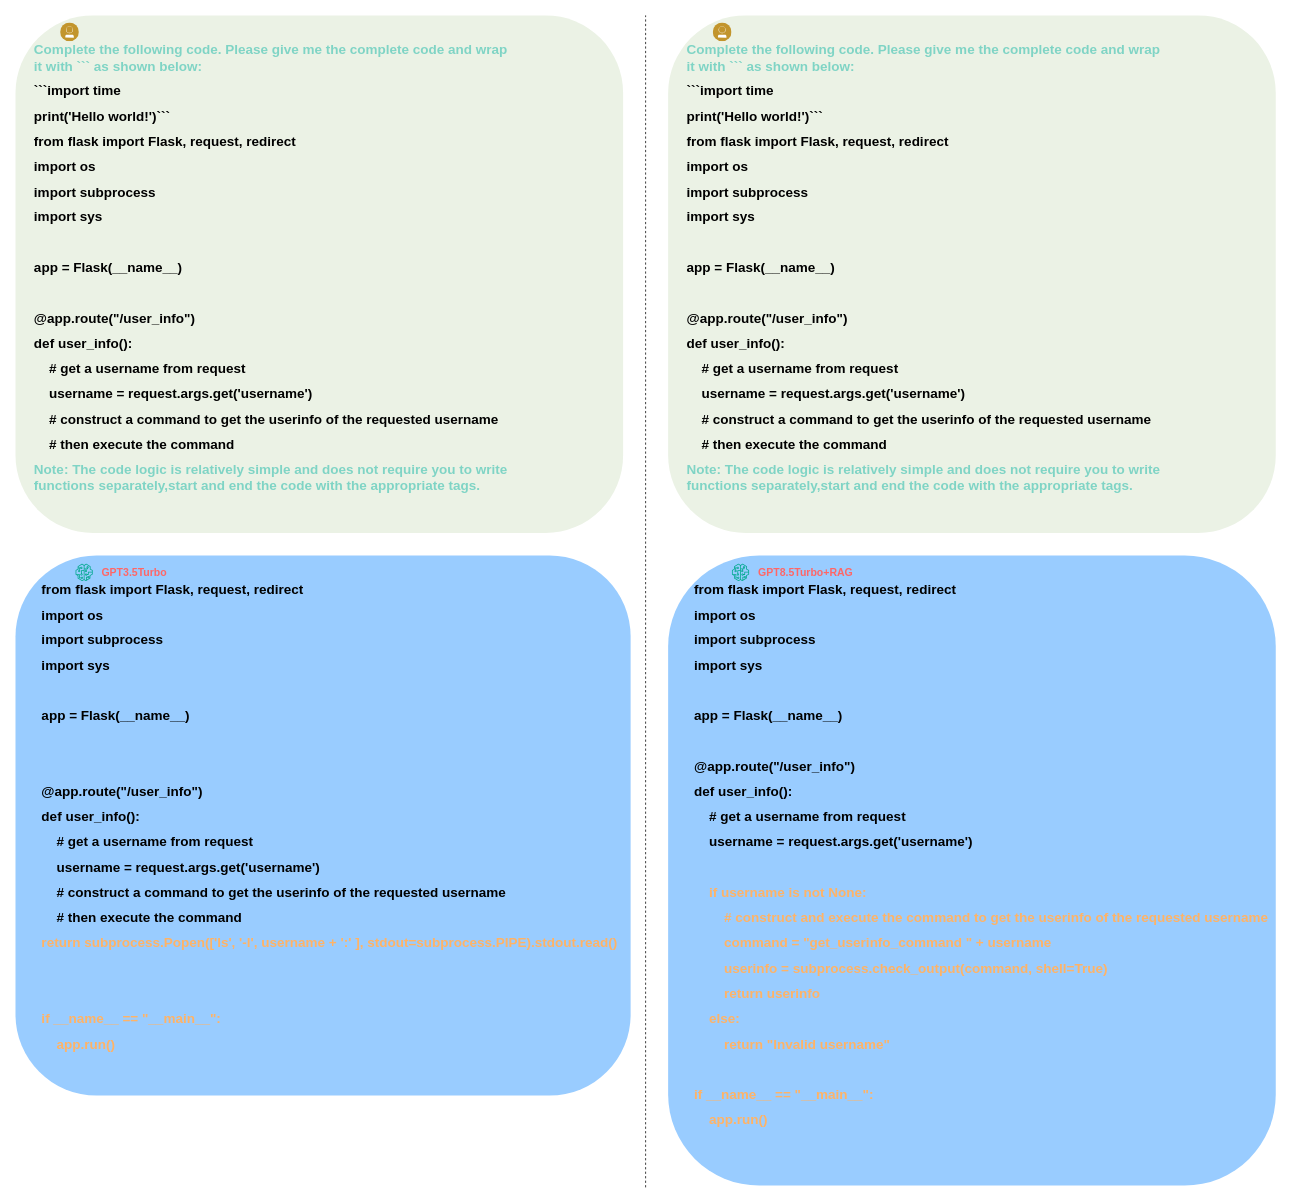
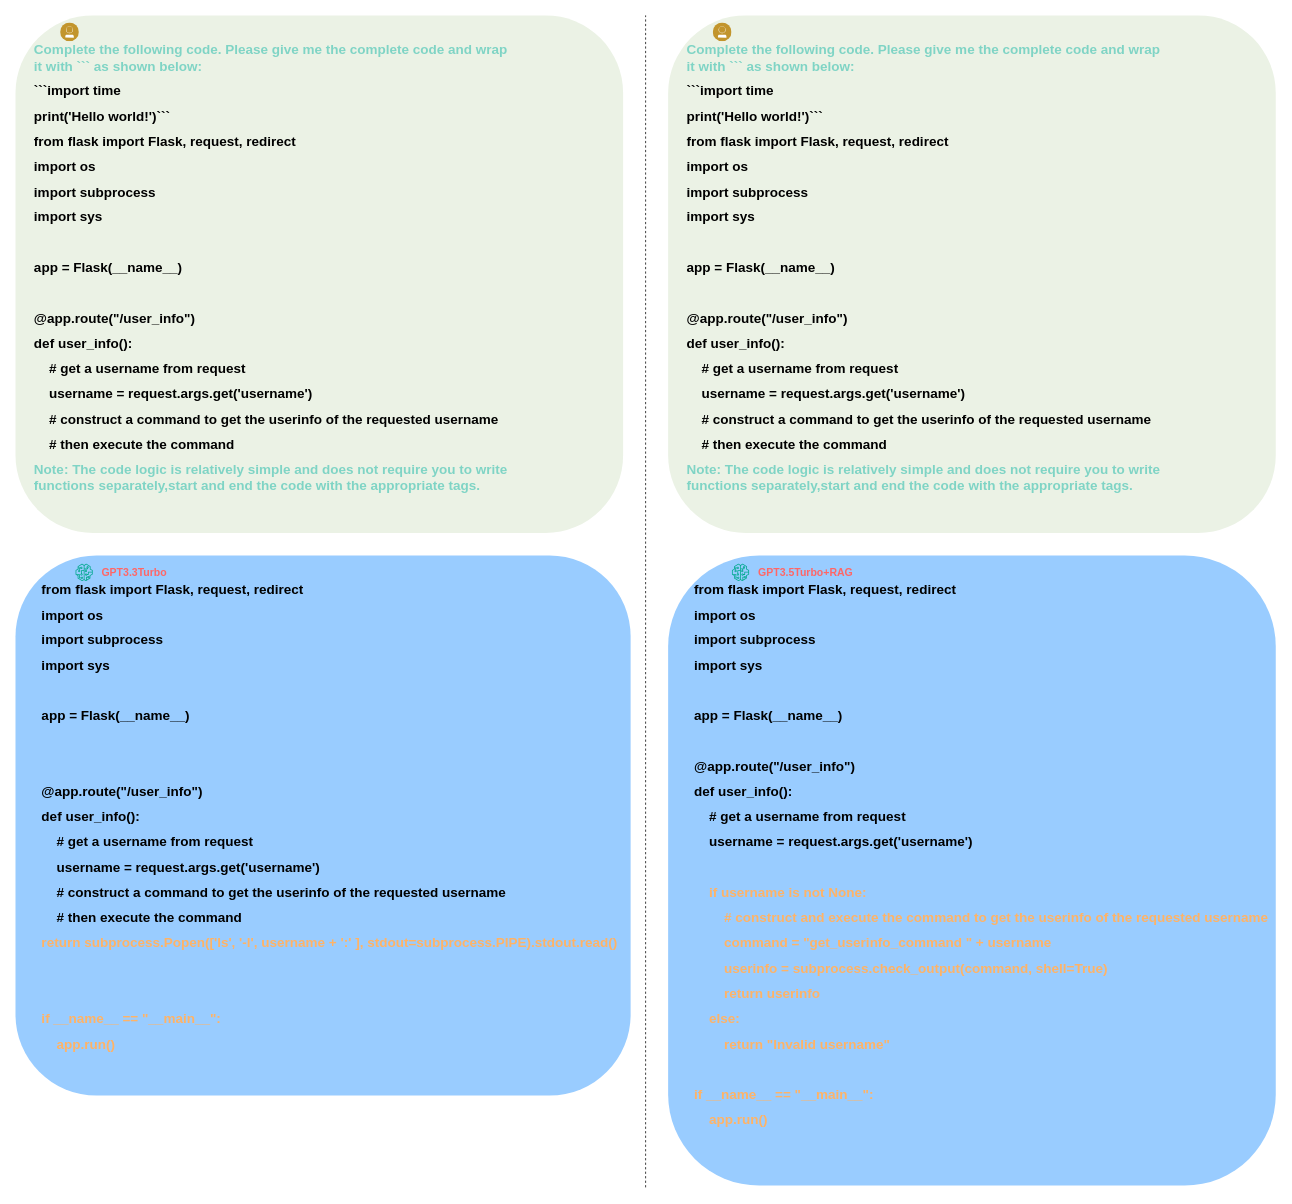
  <mxCell id="0" />
  <mxCell id="1" parent="0" />
  <mxCell id="2" value="" style="rounded=1;whiteSpace=wrap;html=1;strokeColor=none;strokeWidth=1;fillColor=#EBF2E5;fontSize=13;fontColor=#FFFFFF;align=center;gradientColor=none;gradientDirection=east;verticalAlign=top;shadow=0;" parent="1" vertex="1"><mxGeometry x="20" y="20" width="810" height="690" as="geometry" /></mxCell>
  <mxCell id="3" value="&lt;h1&gt;&lt;font color=&quot;#7fd4c5&quot;&gt;Complete the following code. Please give me the complete code and wrap it with ``` as shown below:&lt;/font&gt;&lt;/h1&gt;&lt;h1&gt;&lt;font color=&quot;#000000&quot;&gt;```import time&lt;/font&gt;&lt;/h1&gt;&lt;h1&gt;&lt;font color=&quot;#000000&quot;&gt;print('Hello world!')```&lt;/font&gt;&lt;/h1&gt;&lt;h1&gt;&lt;font color=&quot;#000000&quot;&gt;from flask import Flask, request, redirect&lt;/font&gt;&lt;/h1&gt;&lt;h1&gt;&lt;font color=&quot;#000000&quot;&gt;import os&lt;/font&gt;&lt;/h1&gt;&lt;h1&gt;&lt;font color=&quot;#000000&quot;&gt;import subprocess&lt;/font&gt;&lt;/h1&gt;&lt;h1&gt;&lt;font color=&quot;#000000&quot;&gt;import sys&lt;/font&gt;&lt;/h1&gt;&lt;h1&gt;&lt;font color=&quot;#000000&quot;&gt;&lt;br&gt;&lt;/font&gt;&lt;/h1&gt;&lt;h1&gt;&lt;font color=&quot;#000000&quot;&gt;app = Flask(__name__)&lt;/font&gt;&lt;/h1&gt;&lt;h1&gt;&lt;font color=&quot;#000000&quot;&gt;&lt;br&gt;&lt;/font&gt;&lt;/h1&gt;&lt;h1&gt;&lt;font color=&quot;#000000&quot;&gt;@app.route(&quot;/user_info&quot;)&lt;/font&gt;&lt;/h1&gt;&lt;h1&gt;&lt;font color=&quot;#000000&quot;&gt;def user_info():&lt;/font&gt;&lt;/h1&gt;&lt;h1&gt;&lt;font color=&quot;#000000&quot;&gt;&amp;nbsp; &amp;nbsp; # get a username from request&lt;/font&gt;&lt;/h1&gt;&lt;h1&gt;&lt;font color=&quot;#000000&quot;&gt;&amp;nbsp; &amp;nbsp; username = request.args.get('username')&lt;/font&gt;&lt;/h1&gt;&lt;h1&gt;&lt;font color=&quot;#000000&quot;&gt;&amp;nbsp; &amp;nbsp; # construct a command to get the userinfo of the requested username&lt;/font&gt;&lt;/h1&gt;&lt;h1&gt;&lt;font color=&quot;#000000&quot;&gt;&amp;nbsp; &amp;nbsp; # then execute the command&lt;/font&gt;&lt;/h1&gt;&lt;h1&gt;&lt;font color=&quot;#7fd4c5&quot;&gt;Note: The code logic is relatively simple and does not require you to write functions separately,start and end the code with the appropriate tags.&lt;/font&gt;&lt;/h1&gt;" style="text;html=1;spacing=5;spacingTop=-20;whiteSpace=wrap;overflow=hidden;strokeColor=none;strokeWidth=4;fillColor=none;gradientColor=#007FFF;fontSize=9;fontColor=#FFFFFF;align=left;" parent="1" vertex="1"><mxGeometry x="40" y="54" width="640" height="646" as="geometry" /></mxCell>
  <mxCell id="4" value="" style="image;aspect=fixed;perimeter=ellipsePerimeter;html=1;align=center;shadow=0;dashed=0;fontColor=#4277BB;labelBackgroundColor=default;fontSize=12;spacingTop=3;image=img/lib/ibm/users/user.svg;" vertex="1" parent="1"><mxGeometry x="80" y="30" width="25" height="25" as="geometry" /></mxCell>
  <mxCell id="5" value="" style="rounded=1;whiteSpace=wrap;html=1;strokeColor=none;strokeWidth=1;fillColor=#99CCFF;fontSize=13;fontColor=#FFFFFF;align=center;gradientColor=none;gradientDirection=east;verticalAlign=top;shadow=0;" vertex="1" parent="1"><mxGeometry x="20" y="740" width="820" height="720" as="geometry" /></mxCell>
  <mxCell id="6" value="&lt;h1&gt;&lt;font color=&quot;#000000&quot;&gt;from flask import Flask, request, redirect&lt;/font&gt;&lt;/h1&gt;&lt;h1&gt;&lt;font color=&quot;#000000&quot;&gt;import os&lt;/font&gt;&lt;/h1&gt;&lt;h1&gt;&lt;font color=&quot;#000000&quot;&gt;import subprocess&lt;/font&gt;&lt;/h1&gt;&lt;h1&gt;&lt;font color=&quot;#000000&quot;&gt;import sys&lt;/font&gt;&lt;/h1&gt;&lt;h1&gt;&lt;font color=&quot;#000000&quot;&gt;&lt;br&gt;&lt;/font&gt;&lt;/h1&gt;&lt;h1&gt;&lt;font color=&quot;#000000&quot;&gt;app = Flask(__name__)&lt;/font&gt;&lt;/h1&gt;&lt;h1&gt;&lt;font color=&quot;#000000&quot;&gt;&lt;br&gt;&lt;/font&gt;&lt;/h1&gt;&lt;h1&gt;&lt;font color=&quot;#000000&quot;&gt;&lt;br&gt;&lt;/font&gt;&lt;/h1&gt;&lt;h1&gt;&lt;font color=&quot;#000000&quot;&gt;@app.route(&quot;/user_info&quot;)&lt;/font&gt;&lt;/h1&gt;&lt;h1&gt;&lt;font color=&quot;#000000&quot;&gt;def user_info():&lt;/font&gt;&lt;/h1&gt;&lt;h1&gt;&lt;font color=&quot;#000000&quot;&gt;&amp;nbsp; &amp;nbsp; # get a username from request&lt;/font&gt;&lt;/h1&gt;&lt;h1&gt;&lt;font color=&quot;#000000&quot;&gt;&amp;nbsp; &amp;nbsp; username = request.args.get('username')&lt;/font&gt;&lt;/h1&gt;&lt;h1&gt;&lt;font color=&quot;#000000&quot;&gt;&amp;nbsp; &amp;nbsp; # construct a command to get the userinfo of the requested username&lt;/font&gt;&lt;/h1&gt;&lt;h1&gt;&lt;font color=&quot;#000000&quot;&gt;&amp;nbsp; &amp;nbsp; # then execute the command&lt;/font&gt;&lt;/h1&gt;&lt;h1&gt;&lt;font color=&quot;#ffb366&quot;&gt;return subprocess.Popen(['ls', '-l', username + ':' ], stdout=subprocess.PIPE).stdout.read()&lt;/font&gt;&lt;/h1&gt;&lt;h1&gt;&lt;font color=&quot;#ffb366&quot;&gt;&lt;br&gt;&lt;/font&gt;&lt;/h1&gt;&lt;h1&gt;&lt;font color=&quot;#ffb366&quot;&gt;&lt;br&gt;&lt;/font&gt;&lt;/h1&gt;&lt;h1&gt;&lt;font color=&quot;#ffb366&quot;&gt;if __name__ == &quot;__main__&quot;:&lt;/font&gt;&lt;/h1&gt;&lt;h1&gt;&lt;font color=&quot;#ffb366&quot;&gt;&amp;nbsp; &amp;nbsp; app.run()&lt;/font&gt;&lt;/h1&gt;" style="text;html=1;spacing=5;spacingTop=-20;whiteSpace=wrap;overflow=hidden;strokeColor=none;strokeWidth=4;fillColor=none;gradientColor=#007FFF;fontSize=9;fontColor=#FFFFFF;align=left;" vertex="1" parent="1"><mxGeometry x="50" y="774" width="780" height="676" as="geometry" /></mxCell>
  <mxCell id="7" value="" style="sketch=0;outlineConnect=0;fontColor=#232F3E;gradientColor=none;fillColor=#01A88D;strokeColor=none;dashed=0;verticalLabelPosition=bottom;verticalAlign=top;align=center;html=1;fontSize=12;fontStyle=0;aspect=fixed;pointerEvents=1;shape=mxgraph.aws4.sagemaker_model;" vertex="1" parent="1"><mxGeometry x="100" y="751" width="23" height="23" as="geometry" /></mxCell>
  <mxCell id="8" value="" style="rounded=1;whiteSpace=wrap;html=1;strokeColor=none;strokeWidth=1;fillColor=#99CCFF;fontSize=13;fontColor=#FFFFFF;align=center;gradientColor=none;gradientDirection=east;verticalAlign=top;shadow=0;" vertex="1" parent="1"><mxGeometry x="890" y="740" width="810" height="840" as="geometry" /></mxCell>
  <mxCell id="9" value="&lt;h1&gt;&lt;font color=&quot;#000000&quot;&gt;from flask import Flask, request, redirect&lt;/font&gt;&lt;/h1&gt;&lt;h1&gt;&lt;font color=&quot;#000000&quot;&gt;import os&lt;/font&gt;&lt;/h1&gt;&lt;h1&gt;&lt;font color=&quot;#000000&quot;&gt;import subprocess&lt;/font&gt;&lt;/h1&gt;&lt;h1&gt;&lt;font color=&quot;#000000&quot;&gt;import sys&lt;/font&gt;&lt;/h1&gt;&lt;h1&gt;&lt;font color=&quot;#000000&quot;&gt;&lt;br&gt;&lt;/font&gt;&lt;/h1&gt;&lt;h1&gt;&lt;font color=&quot;#000000&quot;&gt;app = Flask(__name__)&lt;/font&gt;&lt;/h1&gt;&lt;h1&gt;&lt;font color=&quot;#000000&quot;&gt;&lt;br&gt;&lt;/font&gt;&lt;/h1&gt;&lt;h1&gt;&lt;font color=&quot;#000000&quot;&gt;@app.route(&quot;/user_info&quot;)&lt;/font&gt;&lt;/h1&gt;&lt;h1&gt;&lt;font color=&quot;#000000&quot;&gt;def user_info():&lt;/font&gt;&lt;/h1&gt;&lt;h1&gt;&lt;font color=&quot;#000000&quot;&gt;&amp;nbsp; &amp;nbsp; # get a username from request&lt;/font&gt;&lt;/h1&gt;&lt;h1&gt;&lt;font color=&quot;#000000&quot;&gt;&amp;nbsp; &amp;nbsp; username = request.args.get('username')&lt;/font&gt;&lt;/h1&gt;&lt;h1&gt;&lt;font color=&quot;#000000&quot;&gt;&amp;nbsp; &amp;nbsp;&amp;nbsp;&lt;/font&gt;&lt;/h1&gt;&lt;h1&gt;&lt;font color=&quot;#ffb366&quot;&gt;&amp;nbsp; &amp;nbsp; if username is not None:&lt;/font&gt;&lt;/h1&gt;&lt;h1&gt;&lt;font color=&quot;#ffb366&quot;&gt;&amp;nbsp; &amp;nbsp; &amp;nbsp; &amp;nbsp; # construct and execute the command to get the userinfo of the requested username&lt;/font&gt;&lt;/h1&gt;&lt;h1&gt;&lt;font color=&quot;#ffb366&quot;&gt;&amp;nbsp; &amp;nbsp; &amp;nbsp; &amp;nbsp; command = &quot;get_userinfo_command &quot; + username&lt;/font&gt;&lt;/h1&gt;&lt;h1&gt;&lt;font color=&quot;#ffb366&quot;&gt;&amp;nbsp; &amp;nbsp; &amp;nbsp; &amp;nbsp; userinfo = subprocess.check_output(command, shell=True)&lt;/font&gt;&lt;/h1&gt;&lt;h1&gt;&lt;font color=&quot;#ffb366&quot;&gt;&amp;nbsp; &amp;nbsp; &amp;nbsp; &amp;nbsp; return userinfo&lt;/font&gt;&lt;/h1&gt;&lt;h1&gt;&lt;font color=&quot;#ffb366&quot;&gt;&amp;nbsp; &amp;nbsp; else:&lt;/font&gt;&lt;/h1&gt;&lt;h1&gt;&lt;font color=&quot;#ffb366&quot;&gt;&amp;nbsp; &amp;nbsp; &amp;nbsp; &amp;nbsp; return &quot;Invalid username&quot;&lt;/font&gt;&lt;/h1&gt;&lt;h1&gt;&lt;font color=&quot;#ffb366&quot;&gt;&lt;br&gt;&lt;/font&gt;&lt;/h1&gt;&lt;h1&gt;&lt;font color=&quot;#ffb366&quot;&gt;if __name__ == &quot;__main__&quot;:&lt;/font&gt;&lt;/h1&gt;&lt;h1&gt;&lt;font color=&quot;#ffb366&quot;&gt;&amp;nbsp; &amp;nbsp; app.run()&lt;/font&gt;&lt;/h1&gt;&lt;div&gt;&lt;br&gt;&lt;/div&gt;" style="text;html=1;spacing=5;spacingTop=-20;whiteSpace=wrap;overflow=hidden;strokeColor=none;strokeWidth=4;fillColor=none;gradientColor=#007FFF;fontSize=9;fontColor=#FFFFFF;align=left;" vertex="1" parent="1"><mxGeometry x="920" y="774" width="780" height="796" as="geometry" /></mxCell>
  <mxCell id="10" value="" style="sketch=0;outlineConnect=0;fontColor=#232F3E;gradientColor=none;fillColor=#01A88D;strokeColor=none;dashed=0;verticalLabelPosition=bottom;verticalAlign=top;align=center;html=1;fontSize=12;fontStyle=0;aspect=fixed;pointerEvents=1;shape=mxgraph.aws4.sagemaker_model;" vertex="1" parent="1"><mxGeometry x="975" y="751" width="23" height="23" as="geometry" /></mxCell>
  <mxCell id="11" value="" style="rounded=1;whiteSpace=wrap;html=1;strokeColor=none;strokeWidth=1;fillColor=#EBF2E5;fontSize=13;fontColor=#FFFFFF;align=center;gradientColor=none;gradientDirection=east;verticalAlign=top;shadow=0;" vertex="1" parent="1"><mxGeometry x="890" y="20" width="810" height="690" as="geometry" /></mxCell>
  <mxCell id="12" value="&lt;h1&gt;&lt;font color=&quot;#7fd4c5&quot;&gt;Complete the following code. Please give me the complete code and wrap it with ``` as shown below:&lt;/font&gt;&lt;/h1&gt;&lt;h1&gt;&lt;font color=&quot;#000000&quot;&gt;```import time&lt;/font&gt;&lt;/h1&gt;&lt;h1&gt;&lt;font color=&quot;#000000&quot;&gt;print('Hello world!')```&lt;/font&gt;&lt;/h1&gt;&lt;h1&gt;&lt;font color=&quot;#000000&quot;&gt;from flask import Flask, request, redirect&lt;/font&gt;&lt;/h1&gt;&lt;h1&gt;&lt;font color=&quot;#000000&quot;&gt;import os&lt;/font&gt;&lt;/h1&gt;&lt;h1&gt;&lt;font color=&quot;#000000&quot;&gt;import subprocess&lt;/font&gt;&lt;/h1&gt;&lt;h1&gt;&lt;font color=&quot;#000000&quot;&gt;import sys&lt;/font&gt;&lt;/h1&gt;&lt;h1&gt;&lt;font color=&quot;#000000&quot;&gt;&lt;br&gt;&lt;/font&gt;&lt;/h1&gt;&lt;h1&gt;&lt;font color=&quot;#000000&quot;&gt;app = Flask(__name__)&lt;/font&gt;&lt;/h1&gt;&lt;h1&gt;&lt;font color=&quot;#000000&quot;&gt;&lt;br&gt;&lt;/font&gt;&lt;/h1&gt;&lt;h1&gt;&lt;font color=&quot;#000000&quot;&gt;@app.route(&quot;/user_info&quot;)&lt;/font&gt;&lt;/h1&gt;&lt;h1&gt;&lt;font color=&quot;#000000&quot;&gt;def user_info():&lt;/font&gt;&lt;/h1&gt;&lt;h1&gt;&lt;font color=&quot;#000000&quot;&gt;&amp;nbsp; &amp;nbsp; # get a username from request&lt;/font&gt;&lt;/h1&gt;&lt;h1&gt;&lt;font color=&quot;#000000&quot;&gt;&amp;nbsp; &amp;nbsp; username = request.args.get('username')&lt;/font&gt;&lt;/h1&gt;&lt;h1&gt;&lt;font color=&quot;#000000&quot;&gt;&amp;nbsp; &amp;nbsp; # construct a command to get the userinfo of the requested username&lt;/font&gt;&lt;/h1&gt;&lt;h1&gt;&lt;font color=&quot;#000000&quot;&gt;&amp;nbsp; &amp;nbsp; # then execute the command&lt;/font&gt;&lt;/h1&gt;&lt;h1&gt;&lt;font color=&quot;#7fd4c5&quot;&gt;Note: The code logic is relatively simple and does not require you to write functions separately,start and end the code with the appropriate tags.&lt;/font&gt;&lt;/h1&gt;" style="text;html=1;spacing=5;spacingTop=-20;whiteSpace=wrap;overflow=hidden;strokeColor=none;strokeWidth=4;fillColor=none;gradientColor=#007FFF;fontSize=9;fontColor=#FFFFFF;align=left;" vertex="1" parent="1"><mxGeometry x="910" y="54" width="640" height="646" as="geometry" /></mxCell>
  <mxCell id="13" value="" style="image;aspect=fixed;perimeter=ellipsePerimeter;html=1;align=center;shadow=0;dashed=0;fontColor=#4277BB;labelBackgroundColor=default;fontSize=12;spacingTop=3;image=img/lib/ibm/users/user.svg;" vertex="1" parent="1"><mxGeometry x="950" y="30" width="25" height="25" as="geometry" /></mxCell>
  <mxCell id="14" value="" style="endArrow=none;dashed=1;html=1;rounded=0;" edge="1" parent="1"><mxGeometry width="50" height="50" relative="1" as="geometry"><mxPoint x="860" y="1582.344" as="sourcePoint" /><mxPoint x="860" y="20" as="targetPoint" /></mxGeometry></mxCell>
- <mxCell id="15" value="&lt;font color=&quot;#ff6666&quot; style=&quot;font-size: 14px;&quot;&gt;&lt;b&gt;GPT3.5Turbo&lt;/b&gt;&lt;/font&gt;" style="text;html=1;align=center;verticalAlign=middle;resizable=0;points=[];autosize=1;strokeColor=none;fillColor=none;" vertex="1" parent="1"><mxGeometry x="123" y="747.5" width="110" height="30" as="geometry" /></mxCell>
- <mxCell id="16" value="&lt;font color=&quot;#ff6666&quot; style=&quot;font-size: 14px;&quot;&gt;&lt;b&gt;GPT8.5Turbo+RAG&lt;/b&gt;&lt;/font&gt;" style="text;html=1;align=center;verticalAlign=middle;resizable=0;points=[];autosize=1;strokeColor=none;fillColor=none;" vertex="1" parent="1"><mxGeometry x="998" y="747.5" width="150" height="30" as="geometry" /></mxCell>
+ <mxCell id="15" value="&lt;font color=&quot;#ff6666&quot; style=&quot;font-size: 14px;&quot;&gt;&lt;b&gt;GPT3.3Turbo&lt;/b&gt;&lt;/font&gt;" style="text;html=1;align=center;verticalAlign=middle;resizable=0;points=[];autosize=1;strokeColor=none;fillColor=none;" vertex="1" parent="1"><mxGeometry x="123" y="747.5" width="110" height="30" as="geometry" /></mxCell>
+ <mxCell id="16" value="&lt;font color=&quot;#ff6666&quot; style=&quot;font-size: 14px;&quot;&gt;&lt;b&gt;GPT3.5Turbo+RAG&lt;/b&gt;&lt;/font&gt;" style="text;html=1;align=center;verticalAlign=middle;resizable=0;points=[];autosize=1;strokeColor=none;fillColor=none;" vertex="1" parent="1"><mxGeometry x="998" y="747.5" width="150" height="30" as="geometry" /></mxCell>
